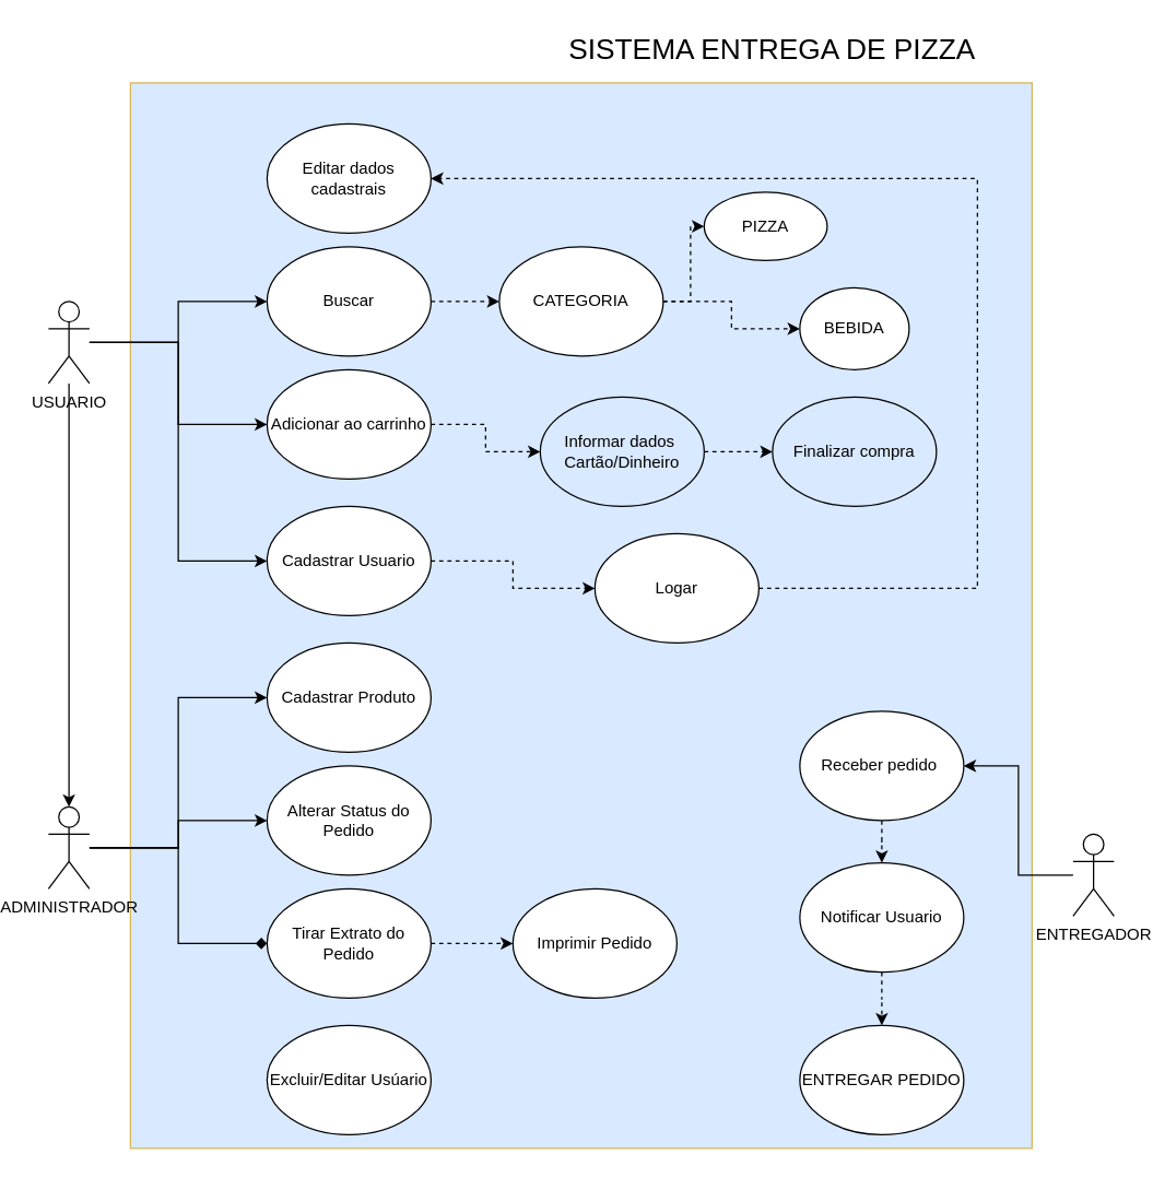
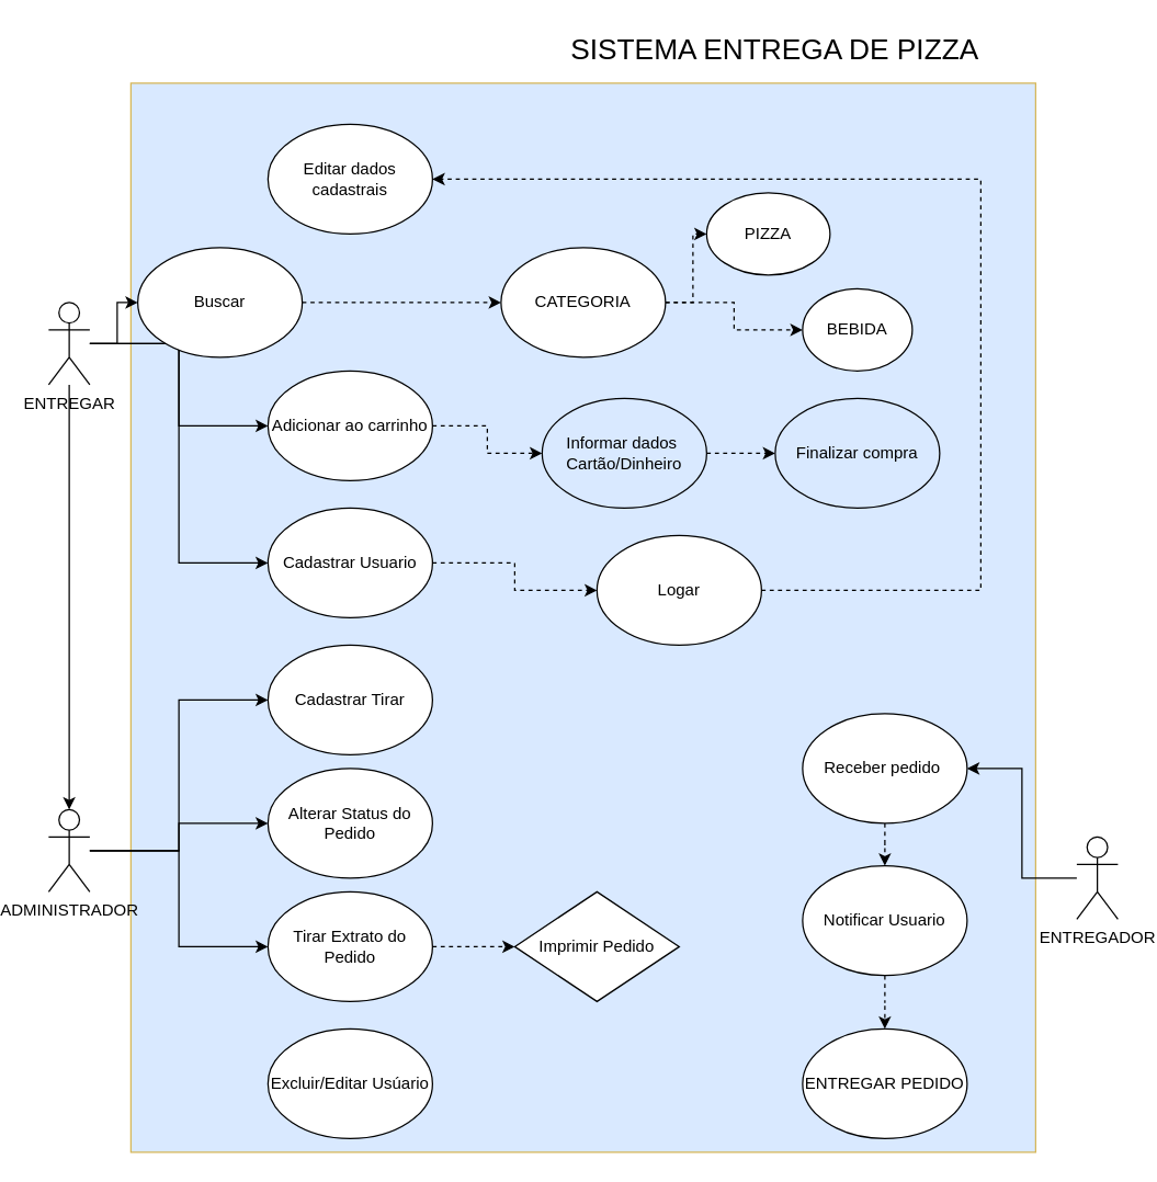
  <mxCell id="0" />
  <mxCell id="1" parent="0" />
  <mxCell id="2" value="" style="rounded=0;whiteSpace=wrap;html=1;fillColor=#D9E9FF;strokeColor=#d6b656;movable=1;resizable=1;rotatable=1;deletable=1;editable=1;connectable=1;" vertex="1" parent="1"><mxGeometry x="80" y="60" width="660" height="780" as="geometry" /></mxCell>
  <mxCell id="3" style="edgeStyle=orthogonalEdgeStyle;rounded=0;orthogonalLoop=1;jettySize=auto;html=1;entryX=0;entryY=0.5;entryDx=0;entryDy=0;" edge="1" parent="1" source="7" target="16"><mxGeometry relative="1" as="geometry" /></mxCell>
  <mxCell id="4" style="edgeStyle=orthogonalEdgeStyle;rounded=0;orthogonalLoop=1;jettySize=auto;html=1;entryX=0;entryY=0.5;entryDx=0;entryDy=0;" edge="1" parent="1" source="7" target="18"><mxGeometry relative="1" as="geometry" /></mxCell>
  <mxCell id="5" style="edgeStyle=orthogonalEdgeStyle;rounded=0;orthogonalLoop=1;jettySize=auto;html=1;" edge="1" parent="1" source="7" target="14"><mxGeometry relative="1" as="geometry" /></mxCell>
  <mxCell id="6" style="edgeStyle=orthogonalEdgeStyle;rounded=0;orthogonalLoop=1;jettySize=auto;html=1;" edge="1" parent="1" source="7" target="11"><mxGeometry relative="1" as="geometry" /></mxCell>
- <mxCell id="7" value="USUARIO" style="shape=umlActor;verticalLabelPosition=bottom;verticalAlign=top;html=1;outlineConnect=0;" vertex="1" parent="1"><mxGeometry x="20" y="220" width="30" height="60" as="geometry" /></mxCell>
- <mxCell id="8" style="edgeStyle=orthogonalEdgeStyle;rounded=0;orthogonalLoop=1;jettySize=auto;html=1;endArrow=diamond;" edge="1" parent="1" source="11" target="24"><mxGeometry relative="1" as="geometry" /></mxCell>
+ <mxCell id="7" value="ENTREGAR" style="shape=umlActor;verticalLabelPosition=bottom;verticalAlign=top;html=1;outlineConnect=0;" vertex="1" parent="1"><mxGeometry x="20" y="220" width="30" height="60" as="geometry" /></mxCell>
+ <mxCell id="8" style="edgeStyle=orthogonalEdgeStyle;rounded=0;orthogonalLoop=1;jettySize=auto;html=1;" edge="1" parent="1" source="11" target="24"><mxGeometry relative="1" as="geometry" /></mxCell>
  <mxCell id="9" style="edgeStyle=orthogonalEdgeStyle;rounded=0;orthogonalLoop=1;jettySize=auto;html=1;entryX=0;entryY=0.5;entryDx=0;entryDy=0;" edge="1" parent="1" source="11" target="20"><mxGeometry relative="1" as="geometry" /></mxCell>
  <mxCell id="10" style="edgeStyle=orthogonalEdgeStyle;rounded=0;orthogonalLoop=1;jettySize=auto;html=1;entryX=0;entryY=0.5;entryDx=0;entryDy=0;" edge="1" parent="1" source="11" target="19"><mxGeometry relative="1" as="geometry" /></mxCell>
  <mxCell id="11" value="ADMINISTRADOR" style="shape=umlActor;verticalLabelPosition=bottom;verticalAlign=top;html=1;outlineConnect=0;" vertex="1" parent="1"><mxGeometry x="20" y="590" width="30" height="60" as="geometry" /></mxCell>
  <mxCell id="12" value="Editar dados cadastrais" style="ellipse;whiteSpace=wrap;html=1;" vertex="1" parent="1"><mxGeometry x="180" y="90" width="120" height="80" as="geometry" /></mxCell>
  <mxCell id="13" style="edgeStyle=orthogonalEdgeStyle;rounded=0;orthogonalLoop=1;jettySize=auto;html=1;dashed=1;" edge="1" parent="1" source="14" target="27"><mxGeometry relative="1" as="geometry" /></mxCell>
- <mxCell id="14" value="Buscar" style="ellipse;whiteSpace=wrap;html=1;" vertex="1" parent="1"><mxGeometry x="180" y="180" width="120" height="80" as="geometry" /></mxCell>
+ <mxCell id="14" value="Buscar" style="ellipse;whiteSpace=wrap;html=1;" vertex="1" parent="1"><mxGeometry x="85" y="180" width="120" height="80" as="geometry" /></mxCell>
  <mxCell id="15" value="" style="edgeStyle=orthogonalEdgeStyle;rounded=0;orthogonalLoop=1;jettySize=auto;html=1;dashed=1;" edge="1" parent="1" source="16" target="29"><mxGeometry relative="1" as="geometry" /></mxCell>
  <mxCell id="16" value="Cadastrar Usuario" style="ellipse;whiteSpace=wrap;html=1;" vertex="1" parent="1"><mxGeometry x="180" y="370" width="120" height="80" as="geometry" /></mxCell>
  <mxCell id="17" value="" style="edgeStyle=orthogonalEdgeStyle;rounded=0;orthogonalLoop=1;jettySize=auto;html=1;dashed=1;" edge="1" parent="1" source="18" target="31"><mxGeometry relative="1" as="geometry" /></mxCell>
  <mxCell id="18" value="Adicionar ao carrinho" style="ellipse;whiteSpace=wrap;html=1;" vertex="1" parent="1"><mxGeometry x="180" y="270" width="120" height="80" as="geometry" /></mxCell>
- <mxCell id="19" value="Cadastrar Produto" style="ellipse;whiteSpace=wrap;html=1;" vertex="1" parent="1"><mxGeometry x="180" y="470" width="120" height="80" as="geometry" /></mxCell>
+ <mxCell id="19" value="Cadastrar Tirar" style="ellipse;whiteSpace=wrap;html=1;" vertex="1" parent="1"><mxGeometry x="180" y="470" width="120" height="80" as="geometry" /></mxCell>
  <mxCell id="20" value="Alterar Status do Pedido" style="ellipse;whiteSpace=wrap;html=1;" vertex="1" parent="1"><mxGeometry x="180" y="560" width="120" height="80" as="geometry" /></mxCell>
  <mxCell id="21" value="Excluir/Editar Usúario" style="ellipse;whiteSpace=wrap;html=1;" vertex="1" parent="1"><mxGeometry x="180" y="750" width="120" height="80" as="geometry" /></mxCell>
- <mxCell id="22" value="Imprimir Pedido" style="ellipse;whiteSpace=wrap;html=1;" vertex="1" parent="1"><mxGeometry x="360" y="650" width="120" height="80" as="geometry" /></mxCell>
+ <mxCell id="22" value="Imprimir Pedido" style="rhombus;whiteSpace=wrap;html=1;" vertex="1" parent="1"><mxGeometry x="360" y="650" width="120" height="80" as="geometry" /></mxCell>
  <mxCell id="23" value="" style="edgeStyle=orthogonalEdgeStyle;rounded=0;orthogonalLoop=1;jettySize=auto;html=1;dashed=1;" edge="1" parent="1" source="24" target="22"><mxGeometry relative="1" as="geometry" /></mxCell>
  <mxCell id="24" value="Tirar Extrato do Pedido" style="ellipse;whiteSpace=wrap;html=1;" vertex="1" parent="1"><mxGeometry x="180" y="650" width="120" height="80" as="geometry" /></mxCell>
  <mxCell id="25" value="" style="edgeStyle=orthogonalEdgeStyle;rounded=0;orthogonalLoop=1;jettySize=auto;html=1;dashed=1;fontSize=21;" edge="1" parent="1" source="27" target="34"><mxGeometry relative="1" as="geometry" /></mxCell>
  <mxCell id="26" value="" style="edgeStyle=orthogonalEdgeStyle;rounded=0;orthogonalLoop=1;jettySize=auto;html=1;dashed=1;fontSize=21;" edge="1" parent="1" source="27" target="35"><mxGeometry relative="1" as="geometry" /></mxCell>
  <mxCell id="27" value="CATEGORIA" style="ellipse;whiteSpace=wrap;html=1;" vertex="1" parent="1"><mxGeometry x="350" y="180" width="120" height="80" as="geometry" /></mxCell>
  <mxCell id="28" style="edgeStyle=orthogonalEdgeStyle;rounded=0;orthogonalLoop=1;jettySize=auto;html=1;entryX=1;entryY=0.5;entryDx=0;entryDy=0;dashed=1;exitX=1;exitY=0.5;exitDx=0;exitDy=0;" edge="1" parent="1" source="29" target="12"><mxGeometry relative="1" as="geometry"><Array as="points"><mxPoint x="700" y="430" /><mxPoint x="700" y="130" /></Array></mxGeometry></mxCell>
  <mxCell id="29" value="Logar" style="ellipse;whiteSpace=wrap;html=1;" vertex="1" parent="1"><mxGeometry x="420" y="390" width="120" height="80" as="geometry" /></mxCell>
  <mxCell id="30" value="" style="edgeStyle=orthogonalEdgeStyle;rounded=0;orthogonalLoop=1;jettySize=auto;html=1;dashed=1;" edge="1" parent="1" source="31" target="32"><mxGeometry relative="1" as="geometry" /></mxCell>
  <mxCell id="31" value="Informar dados&amp;nbsp;&lt;br&gt;Cartão/Dinheiro" style="ellipse;whiteSpace=wrap;html=1;fillColor=#d9e9ff;" vertex="1" parent="1"><mxGeometry x="380" y="290" width="120" height="80" as="geometry" /></mxCell>
  <mxCell id="32" value="Finalizar compra" style="ellipse;whiteSpace=wrap;html=1;fillColor=#d9e9ff;" vertex="1" parent="1"><mxGeometry x="550" y="290" width="120" height="80" as="geometry" /></mxCell>
  <mxCell id="33" value="SISTEMA ENTREGA DE PIZZA" style="text;html=1;strokeColor=none;fillColor=none;align=center;verticalAlign=middle;whiteSpace=wrap;rounded=0;fontSize=21;" vertex="1" parent="1"><mxGeometry x="400" y="20" width="300" height="30" as="geometry" /></mxCell>
- <mxCell id="34" value="PIZZA" style="ellipse;whiteSpace=wrap;html=1;" vertex="1" parent="1"><mxGeometry x="500" y="140" width="90" height="50" as="geometry" /></mxCell>
+ <mxCell id="34" value="PIZZA" style="ellipse;whiteSpace=wrap;html=1;" vertex="1" parent="1"><mxGeometry x="500" y="140" width="90" height="60" as="geometry" /></mxCell>
  <mxCell id="35" value="BEBIDA" style="ellipse;whiteSpace=wrap;html=1;" vertex="1" parent="1"><mxGeometry x="570" y="210" width="80" height="60" as="geometry" /></mxCell>
  <mxCell id="36" value="" style="edgeStyle=orthogonalEdgeStyle;rounded=0;orthogonalLoop=1;jettySize=auto;html=1;fontSize=21;entryX=1;entryY=0.5;entryDx=0;entryDy=0;" edge="1" parent="1" source="37" target="39"><mxGeometry relative="1" as="geometry"><mxPoint x="680" y="580" as="targetPoint" /></mxGeometry></mxCell>
  <mxCell id="37" value="ENTREGADOR" style="shape=umlActor;verticalLabelPosition=bottom;verticalAlign=top;html=1;outlineConnect=0;" vertex="1" parent="1"><mxGeometry x="770" y="610" width="30" height="60" as="geometry" /></mxCell>
  <mxCell id="38" value="" style="edgeStyle=orthogonalEdgeStyle;rounded=0;orthogonalLoop=1;jettySize=auto;html=1;fontSize=21;dashed=1;" edge="1" parent="1" source="39" target="41"><mxGeometry relative="1" as="geometry" /></mxCell>
  <mxCell id="39" value="Receber pedido&amp;nbsp;" style="ellipse;whiteSpace=wrap;html=1;" vertex="1" parent="1"><mxGeometry x="570" y="520" width="120" height="80" as="geometry" /></mxCell>
  <mxCell id="40" value="" style="edgeStyle=orthogonalEdgeStyle;rounded=0;orthogonalLoop=1;jettySize=auto;html=1;fontSize=21;dashed=1;" edge="1" parent="1" source="41" target="42"><mxGeometry relative="1" as="geometry" /></mxCell>
  <mxCell id="41" value="Notificar Usuario" style="ellipse;whiteSpace=wrap;html=1;" vertex="1" parent="1"><mxGeometry x="570" y="631" width="120" height="80" as="geometry" /></mxCell>
  <mxCell id="42" value="ENTREGAR PEDIDO" style="ellipse;whiteSpace=wrap;html=1;" vertex="1" parent="1"><mxGeometry x="570" y="750" width="120" height="80" as="geometry" /></mxCell>
